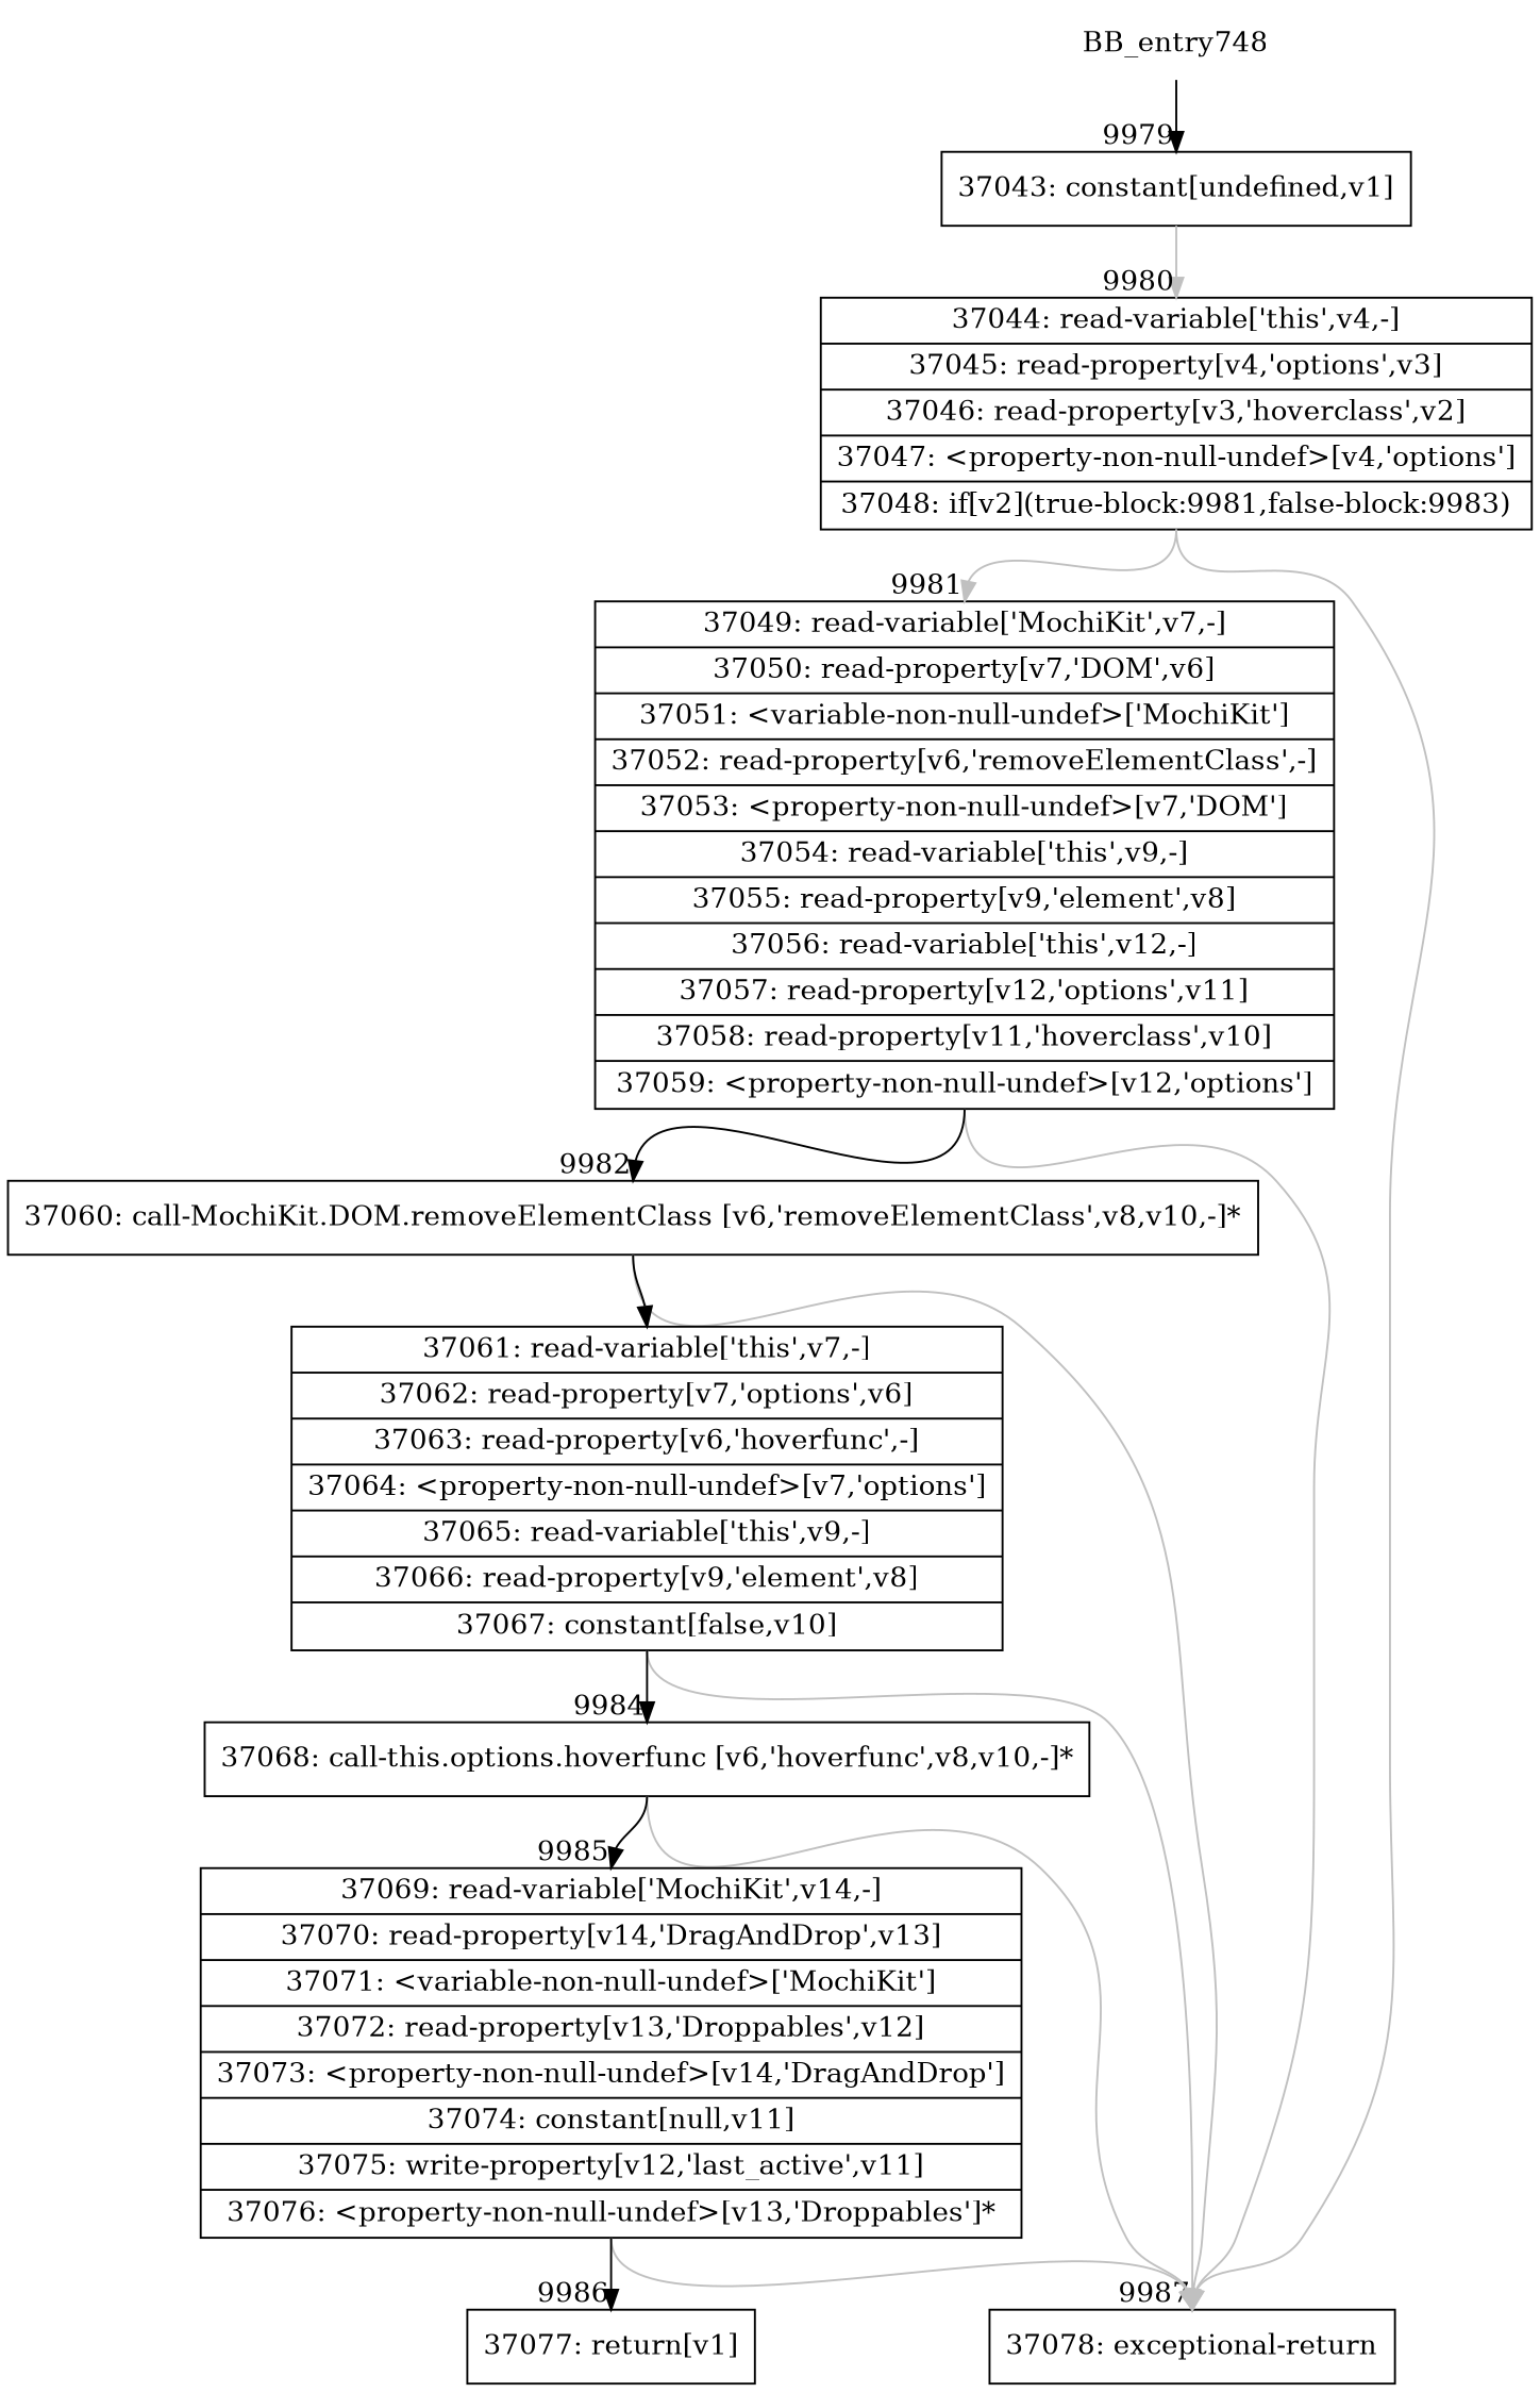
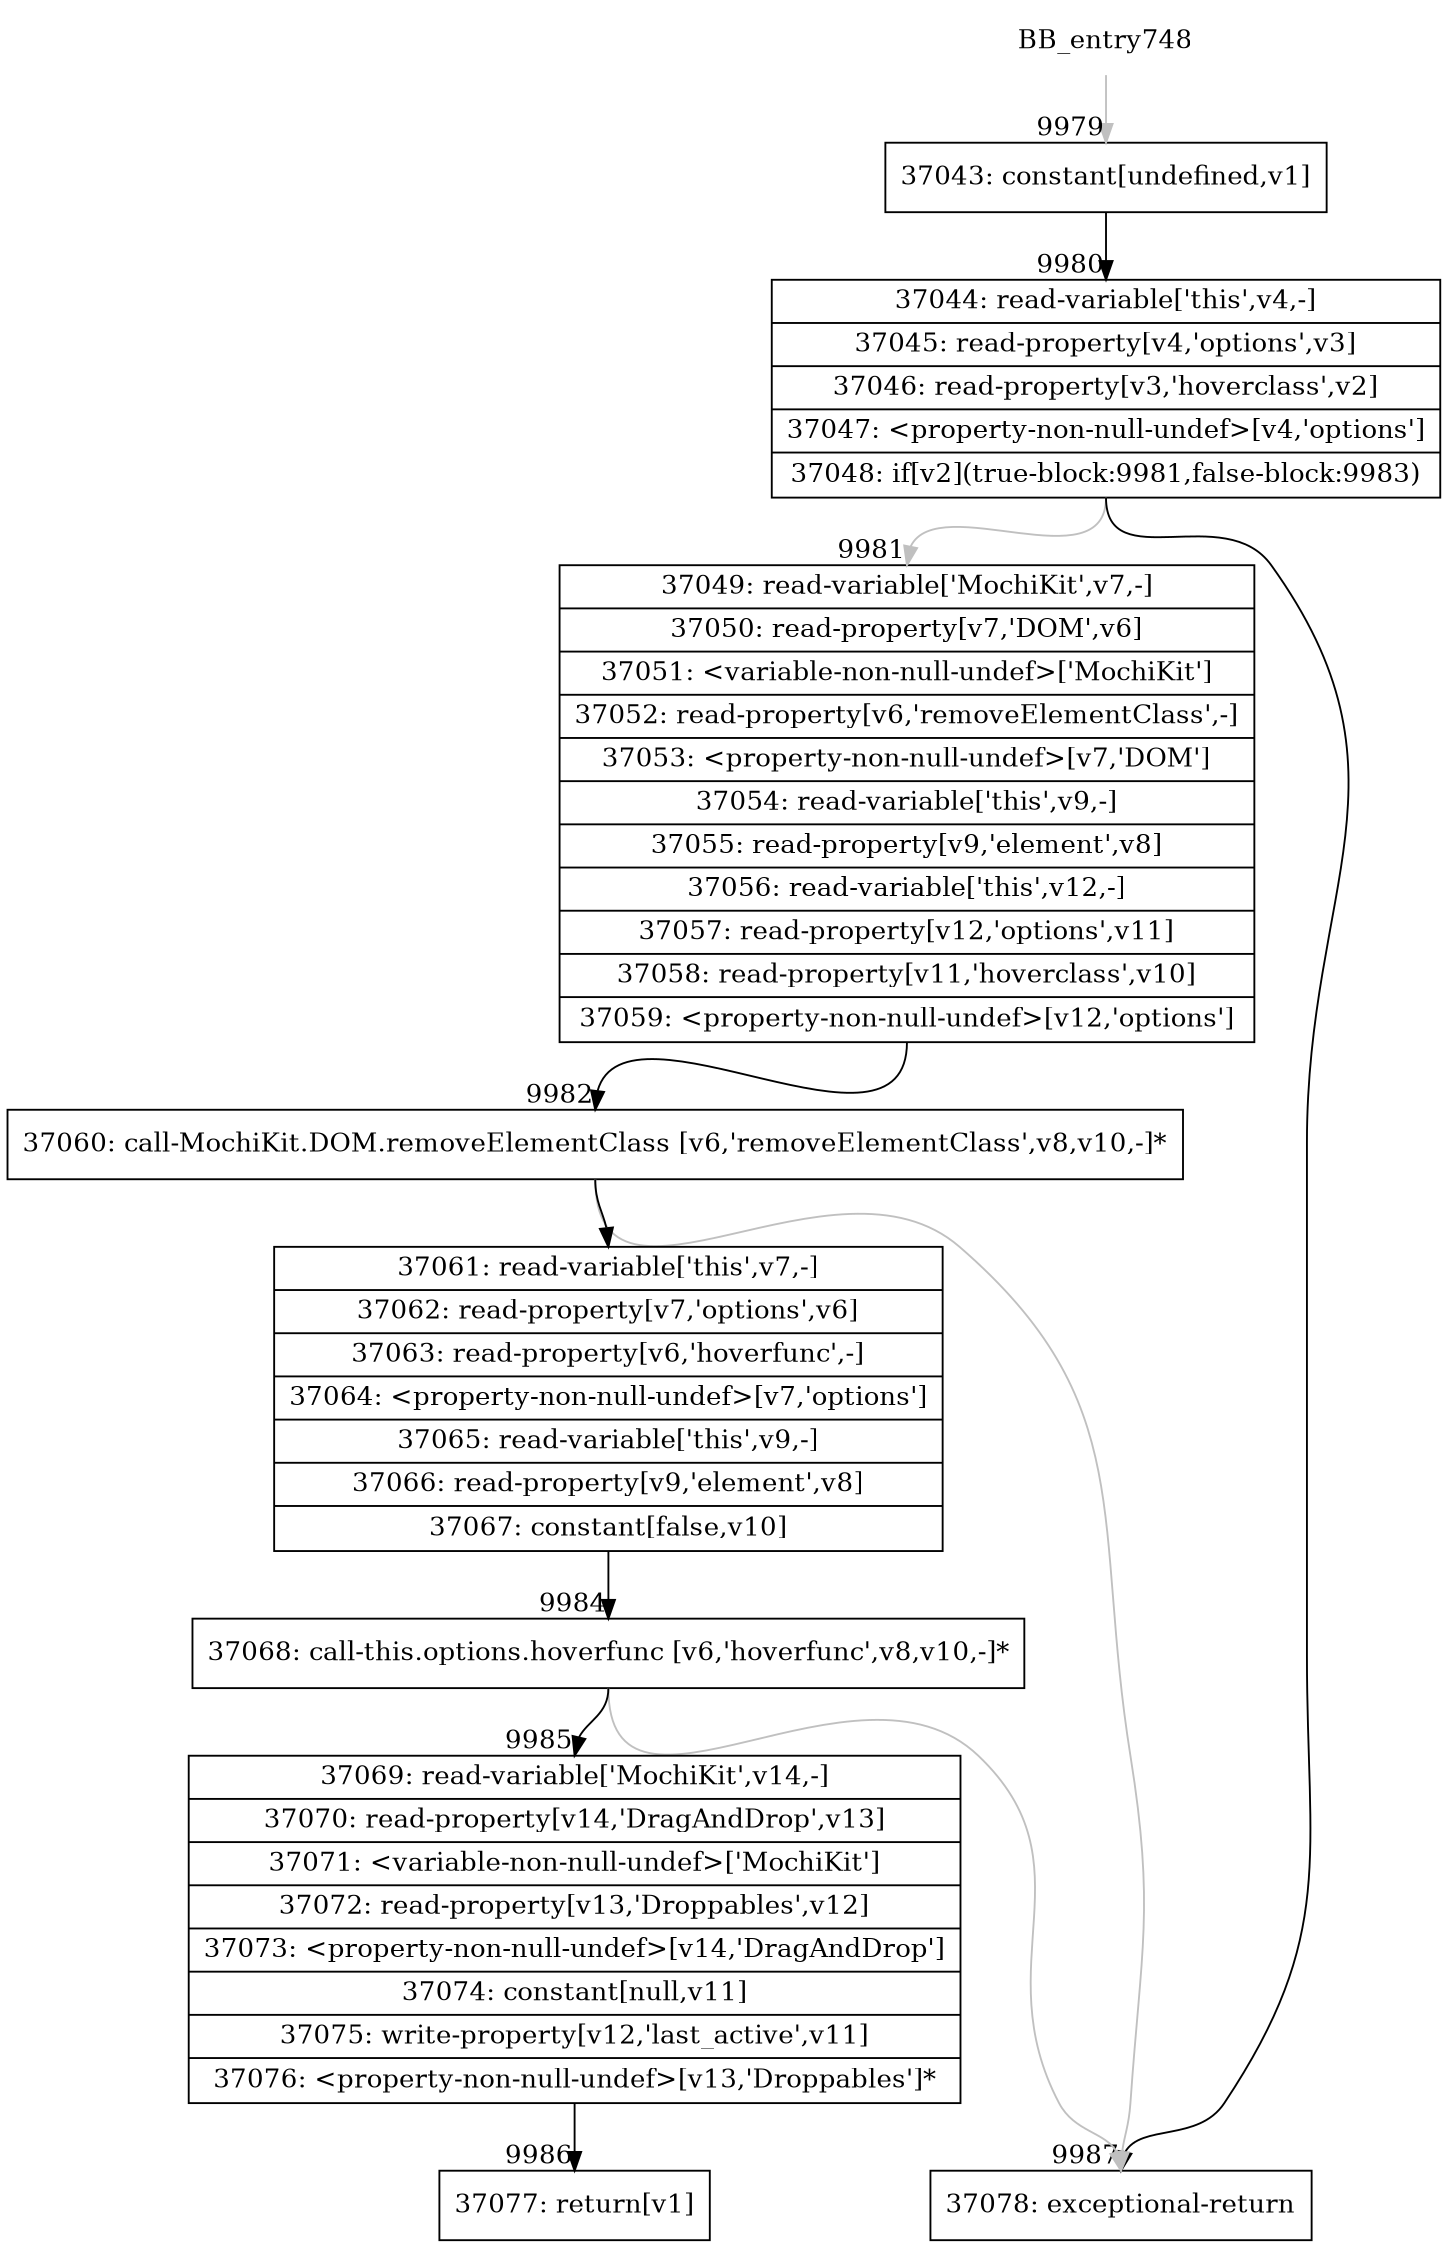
  digraph {
    rankdir=TD
    node [shape=record]
    edge [headport=n tailport=s]
    n1 [label=BB_entry748 shape=none]
    n2 [label="{37043: constant[undefined,v1]}"]
    n3 [label="{37044: read-variable['this',v4,-]|37045: read-property[v4,'options',v3]|37046: read-property[v3,'hoverclass',v2]|37047: \<property-non-null-undef\>[v4,'options']|37048: if[v2](true-block:9981,false-block:9983)}"]
    n4 [label="{37049: read-variable['MochiKit',v7,-]|37050: read-property[v7,'DOM',v6]|37051: \<variable-non-null-undef\>['MochiKit']|37052: read-property[v6,'removeElementClass',-]|37053: \<property-non-null-undef\>[v7,'DOM']|37054: read-variable['this',v9,-]|37055: read-property[v9,'element',v8]|37056: read-variable['this',v12,-]|37057: read-property[v12,'options',v11]|37058: read-property[v11,'hoverclass',v10]|37059: \<property-non-null-undef\>[v12,'options']}"]
    n5 [label="{37078: exceptional-return}"]
    n6 [label="{37060: call-MochiKit.DOM.removeElementClass [v6,'removeElementClass',v8,v10,-]*}"]
    n7 [label="{37061: read-variable['this',v7,-]|37062: read-property[v7,'options',v6]|37063: read-property[v6,'hoverfunc',-]|37064: \<property-non-null-undef\>[v7,'options']|37065: read-variable['this',v9,-]|37066: read-property[v9,'element',v8]|37067: constant[false,v10]}"]
    n8 [label="{37068: call-this.options.hoverfunc [v6,'hoverfunc',v8,v10,-]*}"]
    n9 [label="{37069: read-variable['MochiKit',v14,-]|37070: read-property[v14,'DragAndDrop',v13]|37071: \<variable-non-null-undef\>['MochiKit']|37072: read-property[v13,'Droppables',v12]|37073: \<property-non-null-undef\>[v14,'DragAndDrop']|37074: constant[null,v11]|37075: write-property[v12,'last_active',v11]|37076: \<property-non-null-undef\>[v13,'Droppables']*}"]
    n10 [label="{37077: return[v1]}"]
-   n1 -> n2 [headlabel="    9979"]
-   n2 -> n3 [headlabel="      9980" color=gray]
+   n1 -> n2 [headlabel="    9979" color=gray]
+   n2 -> n3 [headlabel="      9980"]
    n3 -> n4 [color=gray headlabel="      9981"]
-   n3 -> n5 [color=gray headlabel="      9987"]
-   n4 -> n5 [color=gray]
+   n3 -> n5 [color=black headlabel="      9987"]
    n4 -> n6 [headlabel="      9982"]
    n6 -> n5 [color=gray]
    n6 -> n7
-   n7 -> n5 [color=gray]
    n7 -> n8 [headlabel="      9984"]
    n8 -> n5 [color=gray]
    n8 -> n9 [headlabel="      9985"]
-   n9 -> n5 [color=gray]
    n9 -> n10 [headlabel="      9986"]
  }
